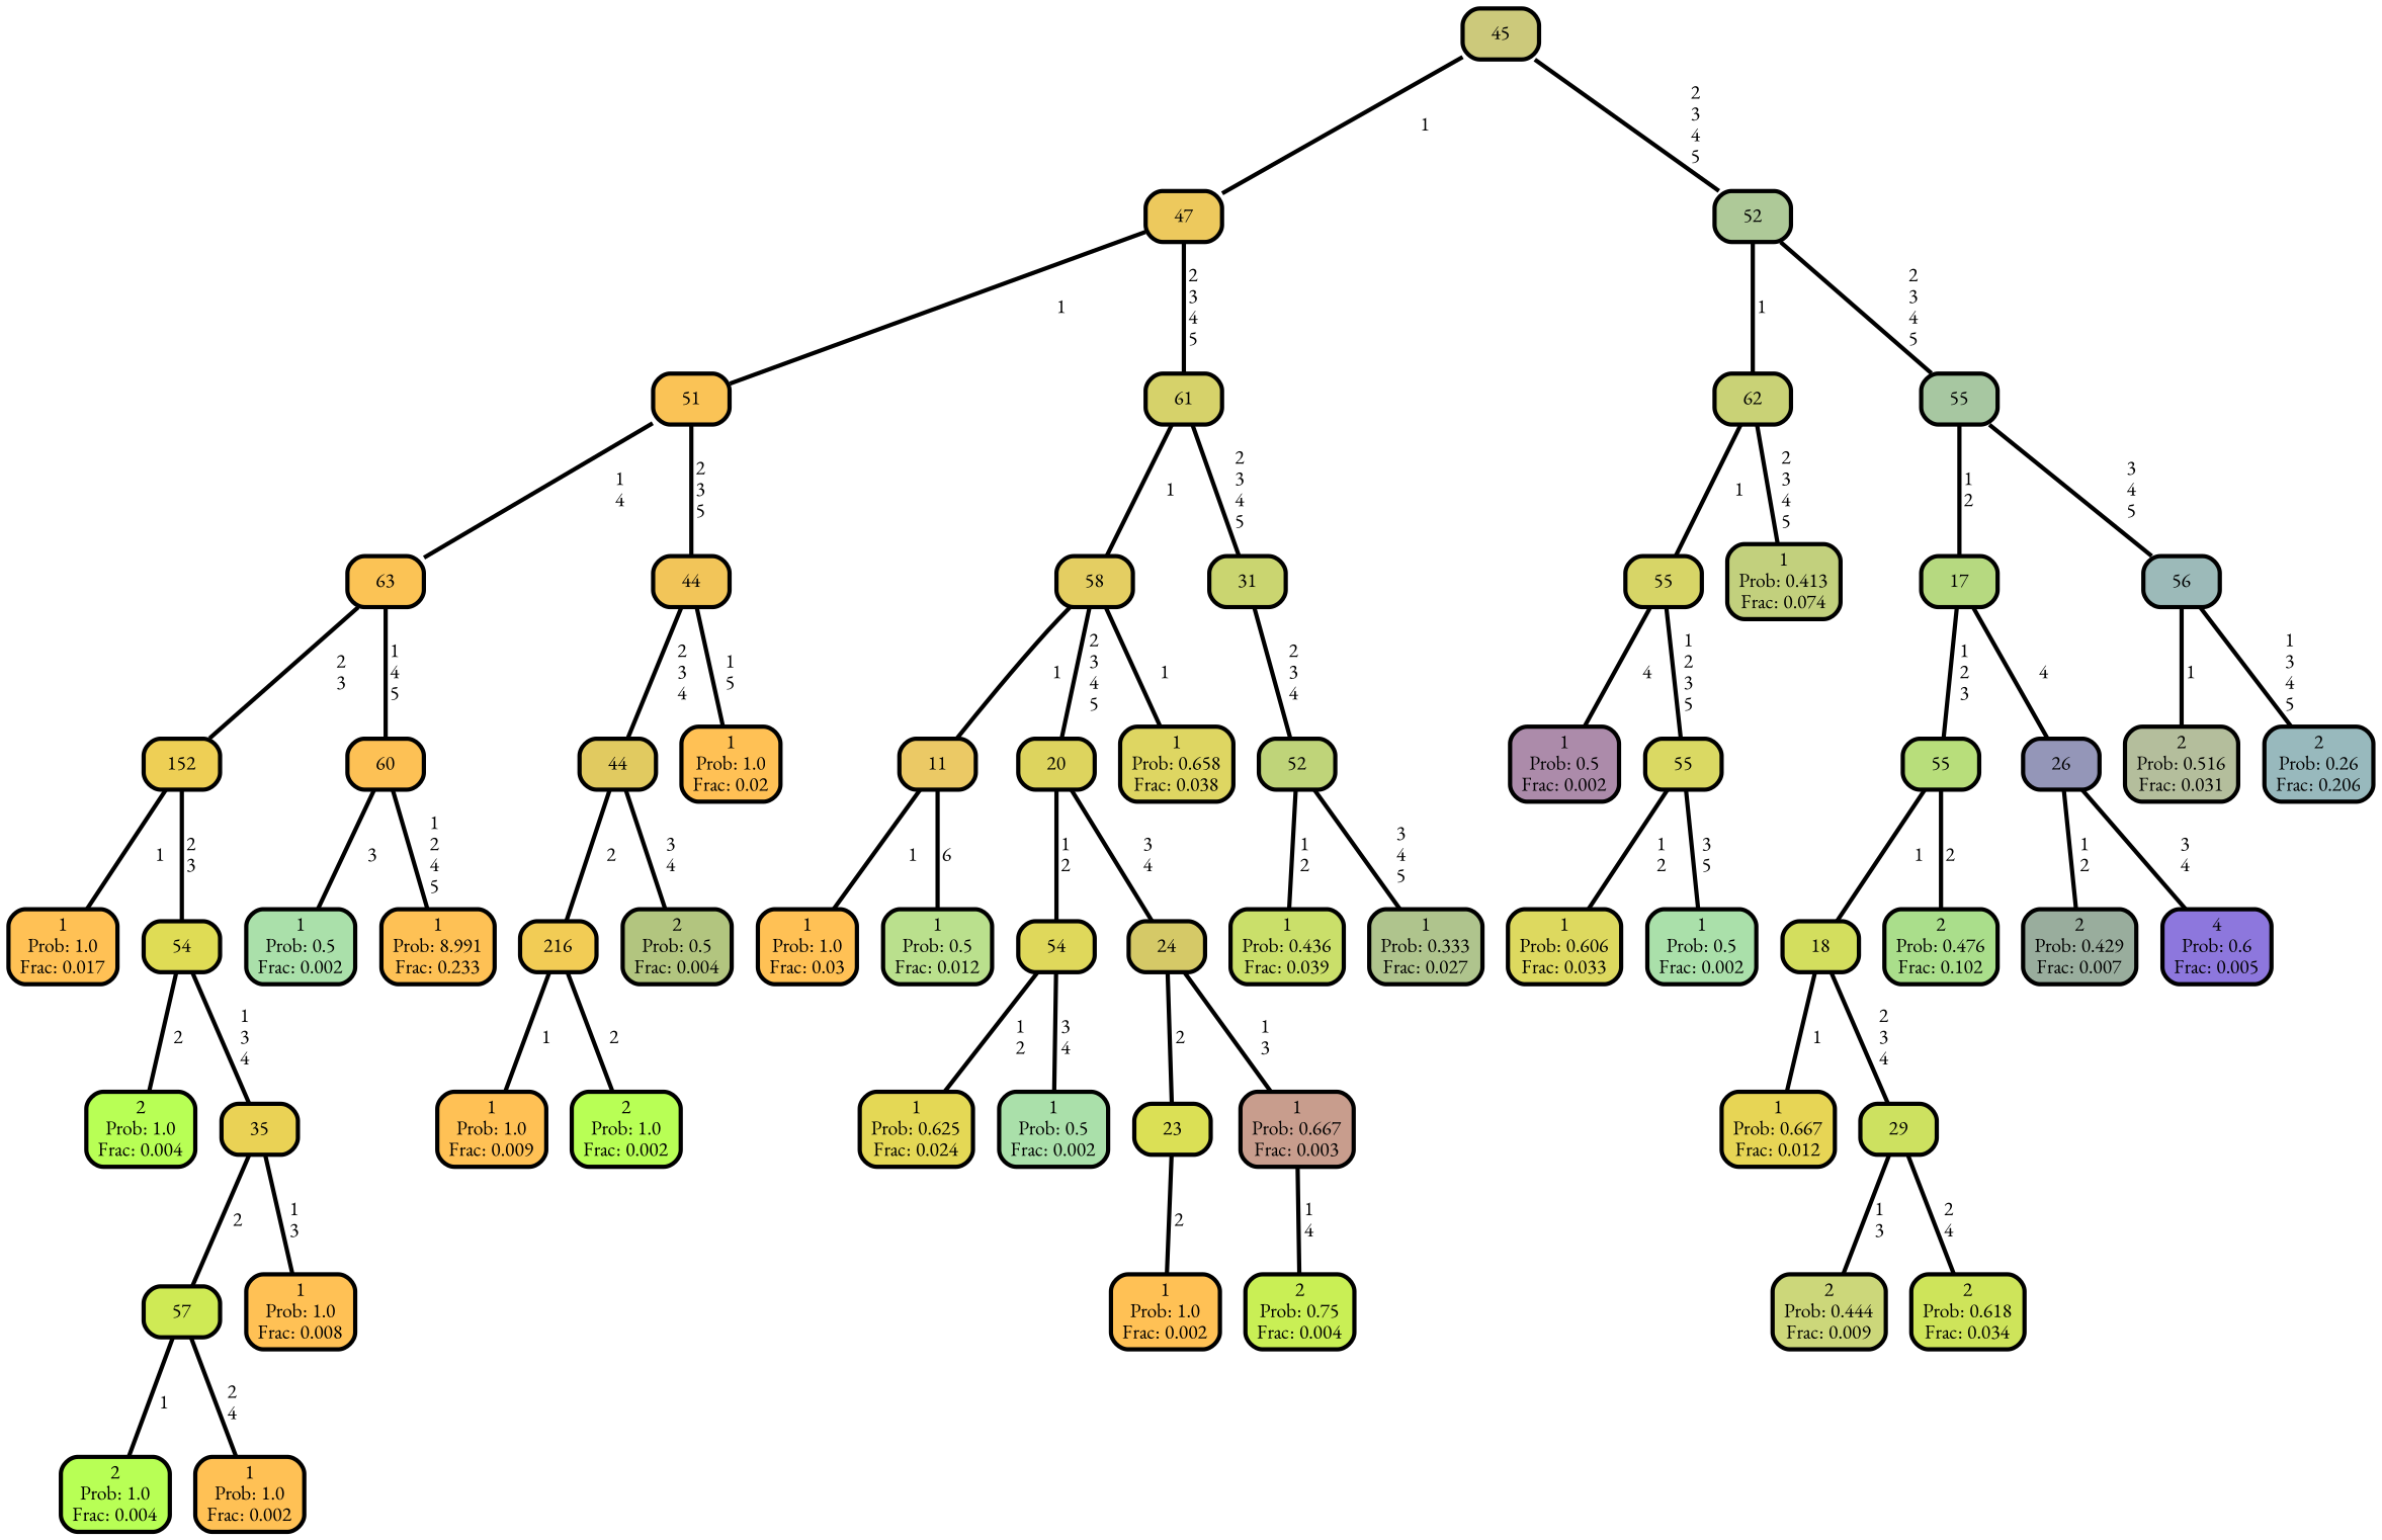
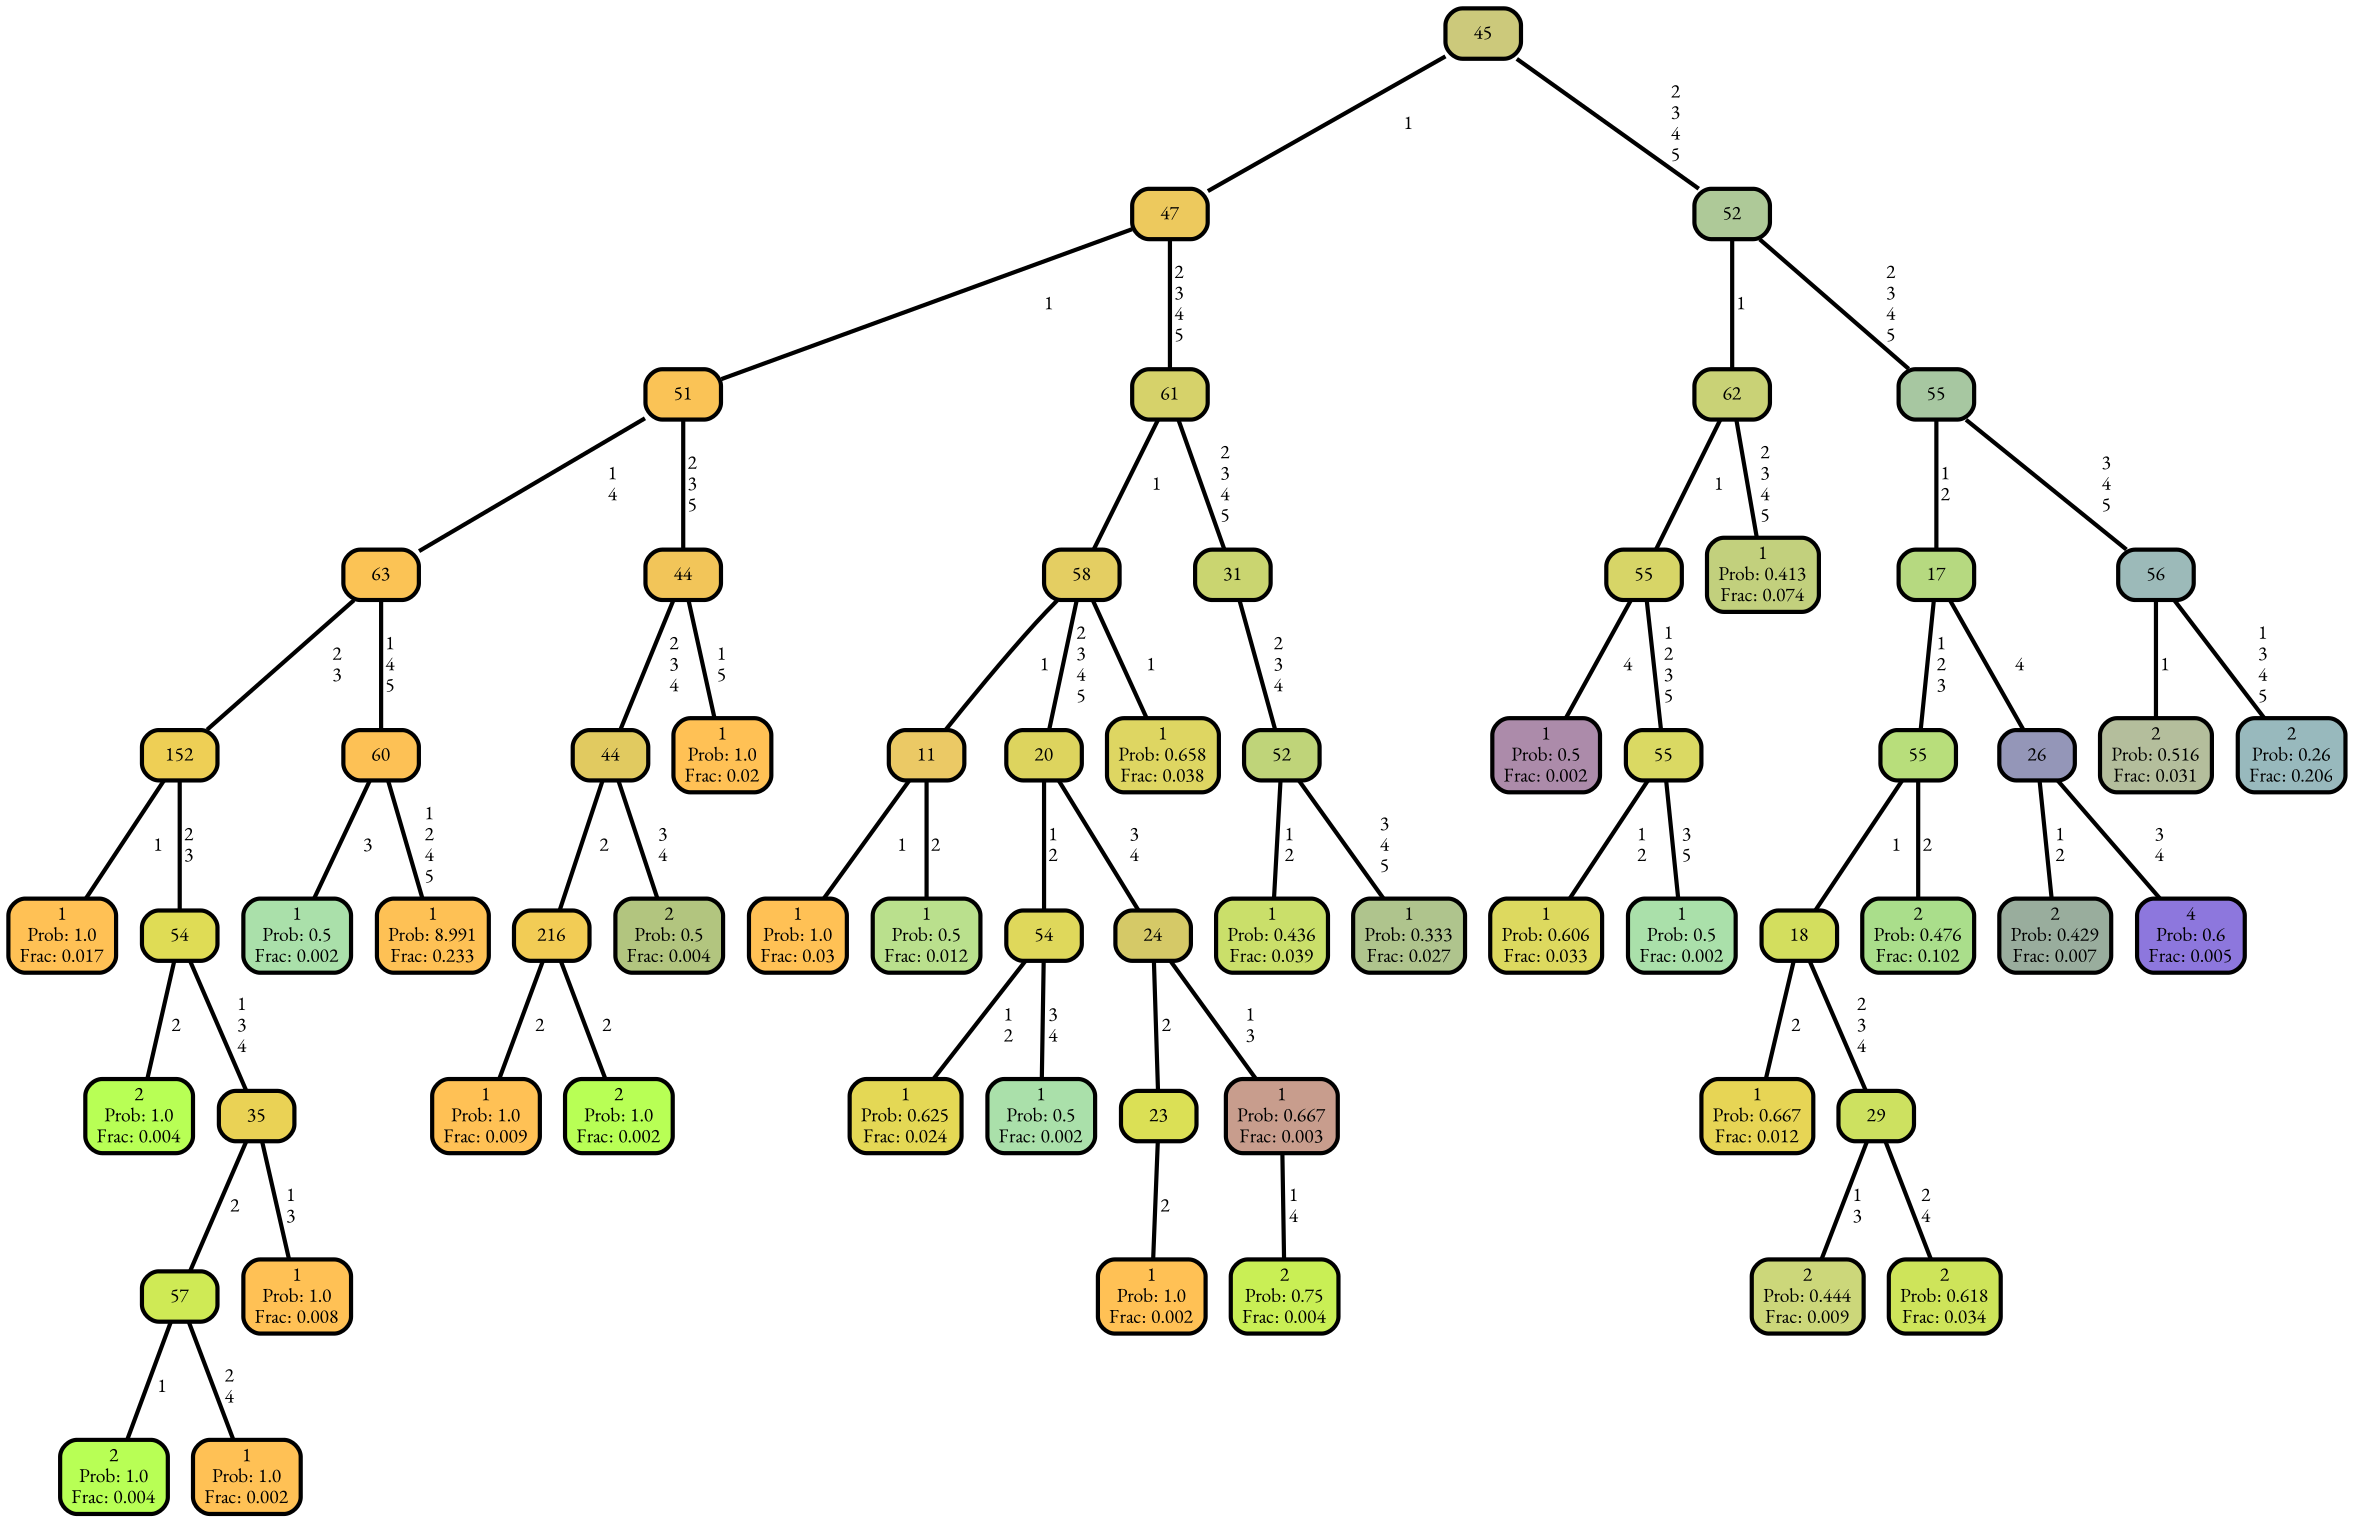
  graph {
    fontname="EB Garamond"
    ranksep="0 equally"
    splines=straight
    node [color=black fillcolor="#ffc155" fontcolor=black fontname="EB Garamond" penwidth=3 shape=box style="filled, rounded"]
    edge [color=black fontname="EB Garamond" penwidth=3]
    n1 [label="1\nProb: 1.0\nFrac: 0.017"]
    n2 [fillcolor="#eecf55" label=152]
    n3 [fillcolor="#dfdc55" label=54]
    n4 [fillcolor="#b8ff55" label="2\nProb: 1.0\nFrac: 0.004"]
    n5 [fillcolor="#ead255" label=35]
    n6 [fillcolor="#cfea55" label=57]
    n7 [label="1\nProb: 1.0\nFrac: 0.008"]
    n8 [fillcolor="#b8ff55" label="2\nProb: 1.0\nFrac: 0.004"]
    n9 [label="1\nProb: 1.0\nFrac: 0.002"]
    n10 [fillcolor="#fbc355" label=63]
    n11 [fillcolor="#fdc155" label=60]
    n12 [fillcolor="#aae0aa" label="1\nProb: 0.5\nFrac: 0.002"]
    n13 [fillcolor="#fec155" label="1\nProb: 8.991\nFrac: 0.233"]
    n14 [fillcolor="#fac356" label=51]
    n15 [fillcolor="#f2c559" label=44]
    n16 [fillcolor="#e1ca60" label=44]
    n17 [label="1\nProb: 1.0\nFrac: 0.02"]
    n18 [label="1\nProb: 1.0\nFrac: 0.009"]
    n19 [fillcolor="#f2cc55" label=216]
    n20 [fillcolor="#b8ff55" label="2\nProb: 1.0\nFrac: 0.002"]
    n21 [fillcolor="#b2c57f" label="2\nProb: 0.5\nFrac: 0.004"]
    n22 [fillcolor="#edc95d" label=47]
    n23 [fillcolor="#d6d26a" label=61]
    n24 [fillcolor="#e4ce62" label=58]
    n25 [fillcolor="#cad570" label=31]
    n26 [label="1\nProb: 1.0\nFrac: 0.03"]
    n27 [fillcolor="#ebc965" label=11]
    n28 [fillcolor="#bae08d" label="1\nProb: 0.5\nFrac: 0.012"]
    n29 [fillcolor="#ddd45e" label=20]
    n30 [fillcolor="#ded662" label="1\nProb: 0.658\nFrac: 0.038"]
    n31 [fillcolor="#dfd85b" label=54]
    n32 [fillcolor="#d5c967" label=24]
    n33 [fillcolor="#e4d855" label="1\nProb: 0.625\nFrac: 0.024"]
    n34 [fillcolor="#aae0aa" label="1\nProb: 0.5\nFrac: 0.002"]
    n35 [fillcolor="#dbe055" label=23]
    n36 [fillcolor="#c89d8d" label="1\nProb: 0.667\nFrac: 0.003"]
    n37 [label="1\nProb: 1.0\nFrac: 0.002"]
    n38 [fillcolor="#c9ef55" label="2\nProb: 0.75\nFrac: 0.004"]
    n39 [fillcolor="#bfd479" label=52]
    n40 [fillcolor="#cadf6a" label="1\nProb: 0.436\nFrac: 0.039"]
    n41 [fillcolor="#afc48d" label="1\nProb: 0.333\nFrac: 0.027"]
    n42 [fillcolor="#ccc97b" label=45]
    n43 [fillcolor="#aec998" label=52]
    n44 [fillcolor="#c9d276" label=62]
    n45 [fillcolor="#a7c7a1" label=55]
    n46 [fillcolor="#ac8baa" label="1\nProb: 0.5\nFrac: 0.002"]
    n47 [fillcolor="#d7d567" label=55]
    n48 [fillcolor="#dad963" label=55]
    n49 [fillcolor="#ddd95f" label="1\nProb: 0.606\nFrac: 0.033"]
    n50 [fillcolor="#aae0aa" label="1\nProb: 0.5\nFrac: 0.002"]
    n51 [fillcolor="#c2d07d" label="1\nProb: 0.413\nFrac: 0.074"]
    n52 [fillcolor="#b6d980" label=17]
    n53 [fillcolor="#9cbab9" label=56]
    n54 [fillcolor="#e7d555" label="1\nProb: 0.667\nFrac: 0.012"]
    n55 [fillcolor="#d3de5e" label=18]
    n56 [fillcolor="#cde160" label=29]
    n57 [fillcolor="#ccd77a" label="2\nProb: 0.444\nFrac: 0.009"]
    n58 [fillcolor="#cee45a" label="2\nProb: 0.618\nFrac: 0.034"]
    n59 [fillcolor="#b8de7b" label=55]
    n60 [fillcolor="#aade8b" label="2\nProb: 0.476\nFrac: 0.102"]
    n61 [fillcolor="#9496b8" label=26]
    n62 [fillcolor="#99ad9d" label="2\nProb: 0.429\nFrac: 0.007"]
    n63 [fillcolor="#8d77dd" label="4\nProb: 0.6\nFrac: 0.005"]
    n64 [fillcolor="#b4be9c" label="2\nProb: 0.516\nFrac: 0.031"]
    n65 [fillcolor="#98b9bd" label="2\nProb: 0.26\nFrac: 0.206"]
    subgraph sub_1 {
      rank=same
    }
    n2 -- n1 [label=" 1"]
    n2 -- n3 [label=" 2\n 3"]
    n3 -- n4 [label=" 2"]
    n3 -- n5 [label=" 1\n 3\n 4"]
    n5 -- n6 [label=" 2"]
    n5 -- n7 [label=" 1\n 3"]
    n6 -- n8 [label=" 1"]
    n6 -- n9 [label=" 2\n 4"]
    n10 -- n2 [label=" 2\n 3"]
    n10 -- n11 [label=" 1\n 4\n 5"]
    n11 -- n12 [label=" 3"]
    n11 -- n13 [label=" 1\n 2\n 4\n 5"]
    n14 -- n10 [label=" 1\n 4"]
    n14 -- n15 [label=" 2\n 3\n 5"]
    n15 -- n16 [label=" 2\n 3\n 4"]
    n15 -- n17 [label=" 1\n 5"]
    n16 -- n19 [label=" 2"]
    n16 -- n21 [label=" 3\n 4"]
-   n19 -- n18 [label=" 1"]
+   n19 -- n18 [label=" 2"]
    n19 -- n20 [label=" 2"]
    n22 -- n14 [label=" 1"]
    n22 -- n23 [label=" 2\n 3\n 4\n 5"]
    n23 -- n24 [label=" 1"]
    n23 -- n25 [label=" 2\n 3\n 4\n 5"]
    n24 -- n27 [label=" 1"]
    n24 -- n29 [label=" 2\n 3\n 4\n 5"]
    n24 -- n30 [label=" 1"]
    n25 -- n39 [label=" 2\n 3\n 4"]
    n27 -- n26 [label=" 1"]
-   n27 -- n28 [label=" 6"]
+   n27 -- n28 [label=" 2"]
    n29 -- n31 [label=" 1\n 2"]
    n29 -- n32 [label=" 3\n 4"]
    n31 -- n33 [label=" 1\n 2"]
    n31 -- n34 [label=" 3\n 4"]
    n32 -- n35 [label=" 2"]
    n32 -- n36 [label=" 1\n 3"]
    n35 -- n37 [label=" 2"]
    n36 -- n38 [label=" 1\n 4"]
    n39 -- n40 [label=" 1\n 2"]
    n39 -- n41 [label=" 3\n 4\n 5"]
    n42 -- n22 [label=" 1"]
    n42 -- n43 [label=" 2\n 3\n 4\n 5"]
    n43 -- n44 [label=" 1"]
    n43 -- n45 [label=" 2\n 3\n 4\n 5"]
    n44 -- n47 [label=" 1"]
    n44 -- n51 [label=" 2\n 3\n 4\n 5"]
    n45 -- n52 [label=" 1\n 2"]
    n45 -- n53 [label=" 3\n 4\n 5"]
    n47 -- n46 [label=" 4"]
    n47 -- n48 [label=" 1\n 2\n 3\n 5"]
    n48 -- n49 [label=" 1\n 2"]
    n48 -- n50 [label=" 3\n 5"]
    n52 -- n59 [label=" 1\n 2\n 3"]
    n52 -- n61 [label=" 4"]
    n53 -- n64 [label=" 1"]
    n53 -- n65 [label=" 1\n 3\n 4\n 5"]
-   n55 -- n54 [label=" 1"]
+   n55 -- n54 [label=" 2"]
    n55 -- n56 [label=" 2\n 3\n 4"]
    n56 -- n57 [label=" 1\n 3"]
    n56 -- n58 [label=" 2\n 4"]
    n59 -- n55 [label=" 1"]
    n59 -- n60 [label=" 2"]
    n61 -- n62 [label=" 1\n 2"]
    n61 -- n63 [label=" 3\n 4"]
  }
